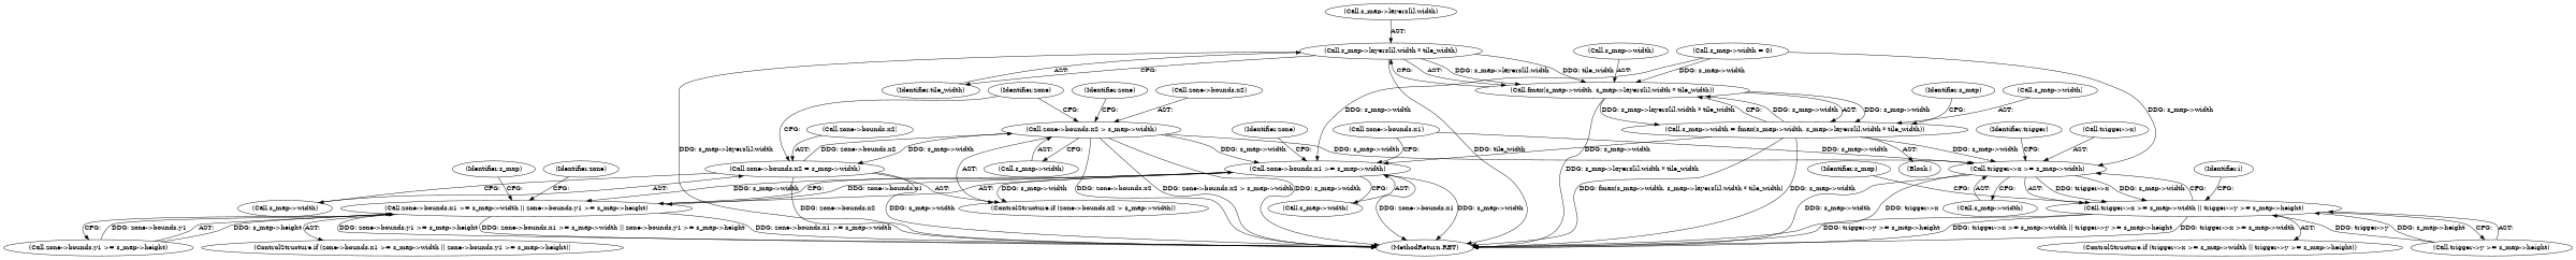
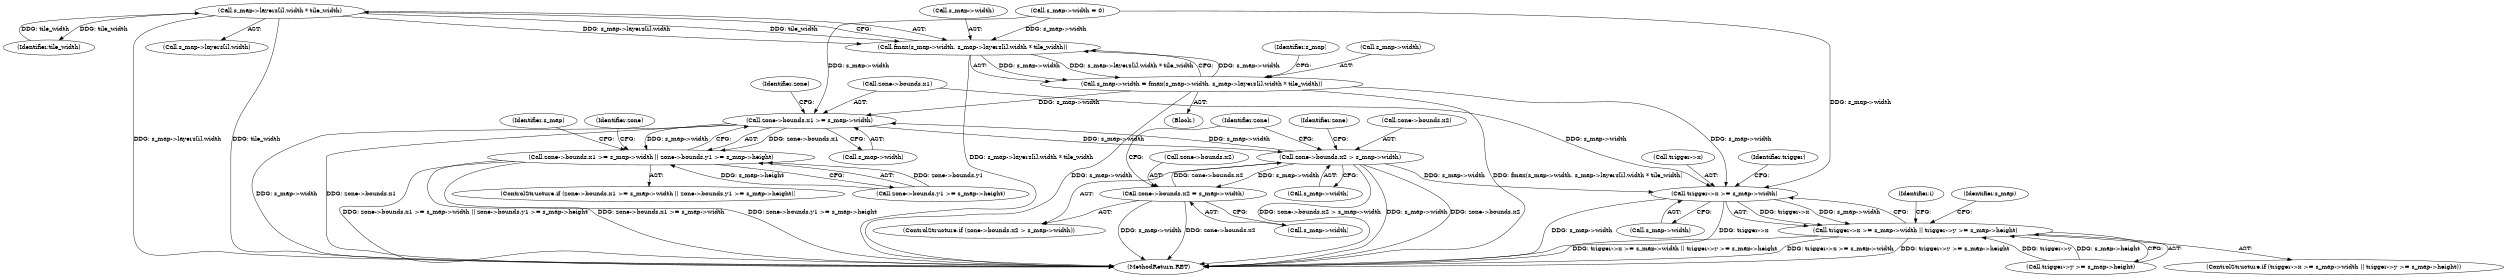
  digraph {
    n1 [label="(Call,s_map->layers[i].width * tile_width)"]
    n2 [label="(Call,fmax(s_map->width, s_map->layers[i].width * tile_width))"]
    n3 [label="(Identifier,tile_width)"]
    n4 [label="(MethodReturn,RET)"]
    n5 [label="(Call,s_map->width = fmax(s_map->width, s_map->layers[i].width * tile_width))"]
    n6 [label="(Call,zone->bounds.x1 >= s_map->width)"]
    n7 [label="(Call,trigger->x >= s_map->width)"]
    n8 [label="(Block,)"]
    n9 [label="(Call,zone->bounds.x1 >= s_map->width || zone->bounds.y1 >= s_map->height)"]
    n10 [label="(Call,zone->bounds.x2 > s_map->width)"]
    n11 [label="(Call,s_map->width)"]
    n12 [label="(Call,trigger->x >= s_map->width || trigger->y >= s_map->height)"]
    n13 [label="(Call,s_map->width)"]
    n14 [label="(Call,zone->bounds.y1 >= s_map->height)"]
    n15 [label="(ControlStructure,if (zone->bounds.x1 >= s_map->width || zone->bounds.y1 >= s_map->height))"]
    n16 [label="(Call,zone->bounds.x2 = s_map->width)"]
    n17 [label="(ControlStructure,if (zone->bounds.x2 > s_map->width))"]
    n18 [label="(Call,s_map->width)"]
    n19 [label="(Call,s_map->width)"]
    n20 [label="(Call,trigger->y >= s_map->height)"]
    n21 [label="(ControlStructure,if (trigger->x >= s_map->width || trigger->y >= s_map->height))"]
    n22 [label="(Identifier,zone)"]
    n23 [label="(Identifier,s_map)"]
    n24 [label="(Call,s_map->width)"]
    n25 [label="(Identifier,s_map)"]
    n26 [label="(Call,trigger->x)"]
    n27 [label="(Identifier,zone)"]
    n28 [label="(Call,s_map->width = 0)"]
    n29 [label="(Call,zone->bounds.x2)"]
    n30 [label="(Identifier,trigger)"]
    n31 [label="(Call,s_map->width)"]
    n32 [label="(Identifier,zone)"]
    n33 [label="(Call,s_map->layers[i].width)"]
    n34 [label="(Call,zone->bounds.x2)"]
    n35 [label="(Call,zone->bounds.x1)"]
    n36 [label="(Identifier,s_map)"]
    n37 [label="(Identifier,i)"]
    n38 [label="(Identifier,zone)"]
    n1 -> n2 [label="AST: "]
    n1 -> n2 [label="DDG: s_map->layers[i].width"]
    n1 -> n2 [label="DDG: tile_width"]
-   n1 -> n3 [label="CFG: "]
+   n1 -> n3 [label="DDG: tile_width"]
    n1 -> n4 [label="DDG: s_map->layers[i].width"]
    n1 -> n4 [label="DDG: tile_width"]
    n2 -> n1 [label="CFG: "]
    n2 -> n4 [label="DDG: s_map->layers[i].width * tile_width"]
    n2 -> n5 [label="AST: "]
    n2 -> n5 [label="DDG: s_map->width"]
    n2 -> n5 [label="DDG: s_map->layers[i].width * tile_width"]
-   n3 -> n1 [label="AST: "]
+   n3 -> n1 [label="DDG: tile_width"]
    n5 -> n2 [label="CFG: "]
    n5 -> n2 [label="DDG: s_map->width"]
    n5 -> n4 [label="DDG: s_map->width"]
    n5 -> n4 [label="DDG: fmax(s_map->width, s_map->layers[i].width * tile_width)"]
    n5 -> n6 [label="DDG: s_map->width"]
    n5 -> n7 [label="DDG: s_map->width"]
    n5 -> n8 [label="AST: "]
    n6 -> n4 [label="DDG: s_map->width"]
    n6 -> n4 [label="DDG: zone->bounds.x1"]
    n6 -> n9 [label="AST: "]
    n6 -> n9 [label="DDG: zone->bounds.x1"]
    n6 -> n9 [label="DDG: s_map->width"]
-   n6 -> n17 [label="DDG: s_map->width"]
+   n6 -> n10 [label="DDG: s_map->width"]
    n6 -> n11 [label="CFG: "]
    n7 -> n4 [label="DDG: s_map->width"]
    n7 -> n4 [label="DDG: trigger->x"]
    n7 -> n12 [label="AST: "]
    n7 -> n12 [label="DDG: trigger->x"]
    n7 -> n12 [label="DDG: s_map->width"]
    n7 -> n13 [label="CFG: "]
    n9 -> n4 [label="DDG: zone->bounds.x1 >= s_map->width || zone->bounds.y1 >= s_map->height"]
    n9 -> n4 [label="DDG: zone->bounds.x1 >= s_map->width"]
    n9 -> n4 [label="DDG: zone->bounds.y1 >= s_map->height"]
    n9 -> n6 [label="CFG: "]
    n9 -> n14 [label="CFG: "]
    n9 -> n15 [label="AST: "]
    n10 -> n4 [label="DDG: zone->bounds.x2 > s_map->width"]
    n10 -> n4 [label="DDG: s_map->width"]
    n10 -> n4 [label="DDG: zone->bounds.x2"]
    n10 -> n6 [label="DDG: s_map->width"]
    n10 -> n7 [label="DDG: s_map->width"]
    n10 -> n16 [label="DDG: s_map->width"]
    n10 -> n17 [label="AST: "]
    n10 -> n18 [label="CFG: "]
    n11 -> n6 [label="AST: "]
    n12 -> n4 [label="DDG: trigger->x >= s_map->width || trigger->y >= s_map->height"]
    n12 -> n4 [label="DDG: trigger->x >= s_map->width"]
    n12 -> n4 [label="DDG: trigger->y >= s_map->height"]
    n12 -> n7 [label="CFG: "]
    n12 -> n20 [label="CFG: "]
    n12 -> n21 [label="AST: "]
    n13 -> n7 [label="AST: "]
    n14 -> n9 [label="AST: "]
    n14 -> n9 [label="DDG: zone->bounds.y1"]
    n14 -> n9 [label="DDG: s_map->height"]
    n16 -> n4 [label="DDG: zone->bounds.x2"]
    n16 -> n4 [label="DDG: s_map->width"]
    n16 -> n10 [label="DDG: zone->bounds.x2"]
    n16 -> n17 [label="AST: "]
    n16 -> n19 [label="CFG: "]
    n18 -> n10 [label="AST: "]
    n19 -> n16 [label="AST: "]
    n20 -> n12 [label="AST: "]
    n20 -> n12 [label="DDG: trigger->y"]
    n20 -> n12 [label="DDG: s_map->height"]
    n22 -> n6 [label="CFG: "]
    n23 -> n9 [label="CFG: "]
    n24 -> n2 [label="AST: "]
    n25 -> n5 [label="CFG: "]
    n26 -> n7 [label="AST: "]
    n27 -> n10 [label="CFG: "]
    n27 -> n16 [label="CFG: "]
    n28 -> n2 [label="DDG: s_map->width"]
    n28 -> n6 [label="DDG: s_map->width"]
    n28 -> n7 [label="DDG: s_map->width"]
    n29 -> n16 [label="AST: "]
    n30 -> n7 [label="CFG: "]
    n31 -> n5 [label="AST: "]
    n32 -> n10 [label="CFG: "]
-   n33 -> n1 [label="AST: "]
+   n1 -> n33 [label="AST: "]
    n34 -> n10 [label="AST: "]
-   n35 -> n6 [label="CFG: "]
+   n35 -> n6 [label="AST: "]
    n35 -> n7 [label="DDG: s_map->width"]
    n36 -> n12 [label="CFG: "]
    n37 -> n12 [label="CFG: "]
    n38 -> n9 [label="CFG: "]
  }
